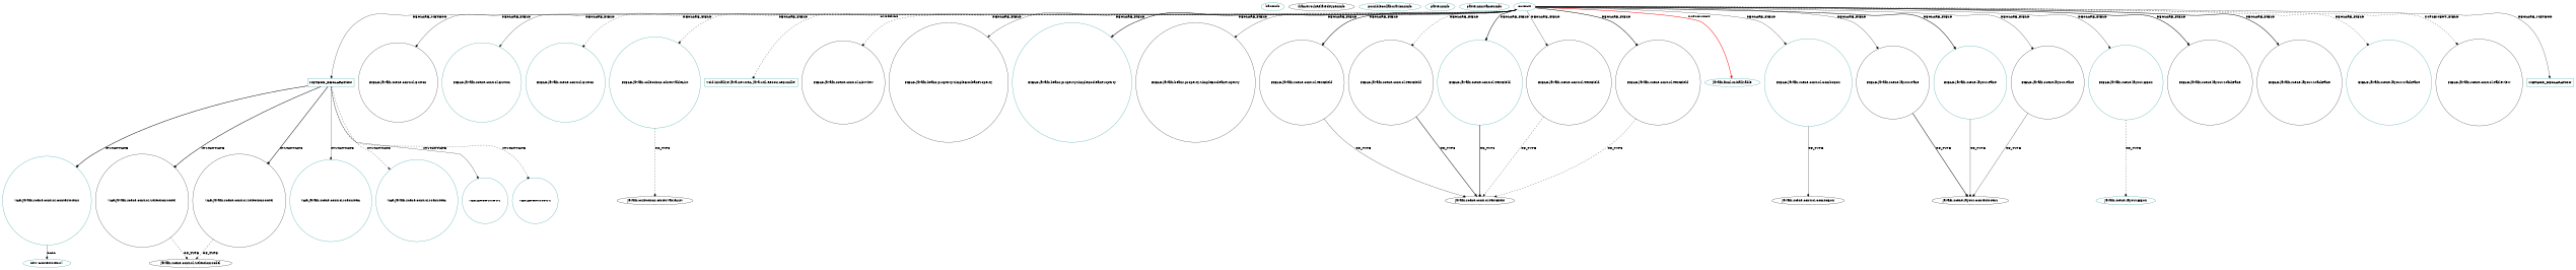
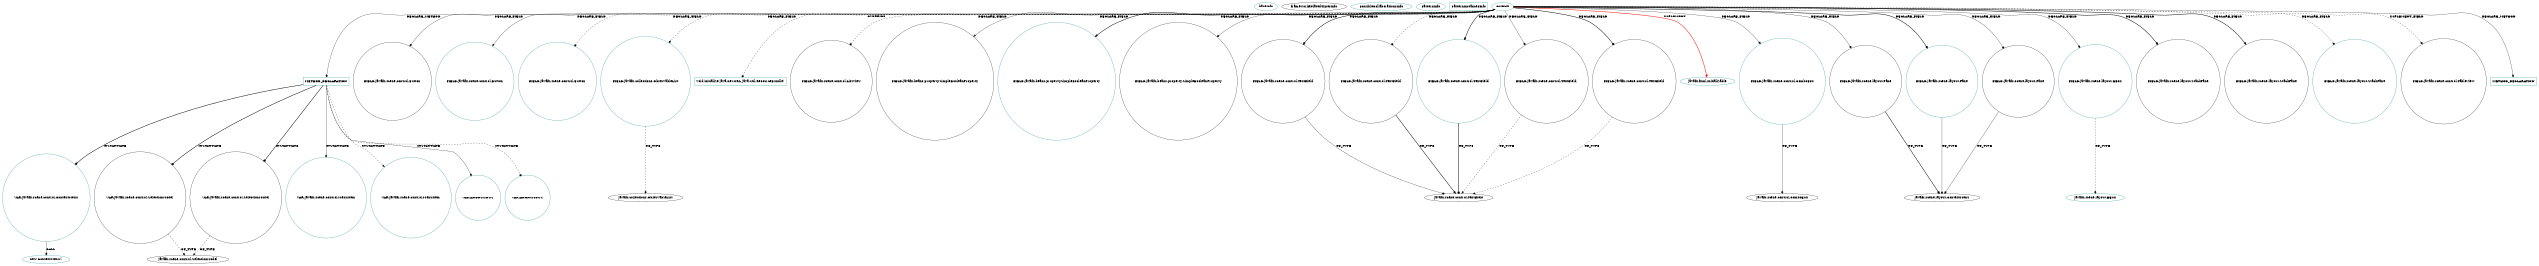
  digraph {
    node [color=teal isFrameworkType=false vertexType=FIELD_DECLARATION shape=circle]
    edge [arrowhead=diamond style=solid]
    baseInfo [category=pattern graphId=2677 isAnonymous=false possibleRelation=false isFrameworkType="" vertexType="" shape=""]
    frameworkRelatedTypesInfo [0="javafx.fxml.Initializable" color=black isFrameworkType="" vertexType="" shape=""]
    possibleCollaborationsInfo [isFrameworkType="" vertexType="" shape=""]
    patternInfo [frequency=2.0 patternRootClient=0 isFrameworkType="" vertexType="" shape=""]
-   patternInstancesInfo [0="hock323-eventManager~/hock323-eventManager/EventManager-master/src/eventManager/controller/pokerTournament/TournamentController.java~TournamentController~3009" 1="hock323-eventManager~/hock323-eventManager/EventManager-master/src/eventManager/controller/pokerTournament/PrizesController.java~PrizesController~2951" isFrameworkType="" vertexType="" shape=""]
+   patternInstancesInfo [0="hock323-eventManager~/hock323-eventManager/EventManager-master/src/eventManager/controller/pokerTournament/TournamentController.java~TournamentController~3009" 1="hock323-eventManager~/hock323-eventManager/EventManager-master/src/eventManager/controller/pokerTournament/PrizesController.java~PrizesController~2951" shape=box isFrameworkType="" vertexType=""]
    n6 [label="new ContextMenu()" vertexType=CONSTRUCTOR_CALL shape=""]
    n7 [label="VAR:javafx.scene.control.ContextMenu" vertexType=VARIABLE_EXPRESION]
    n8 [label=METHOD_DECLARATION shape=box vertexType=CLIENT_METHOD_DECLARATION]
    n9 [color=black label="VAR:javafx.scene.control.SelectionModel" vertexType=VARIABLE_EXPRESION]
    n10 [color=black label="VAR:javafx.scene.control.SelectionModel" vertexType=VARIABLE_EXPRESION]
    n11 [label="VAR:javafx.scene.control.MenuItem" vertexType=VARIABLE_EXPRESION]
    n12 [label="VAR:javafx.scene.control.MenuItem" vertexType=VARIABLE_EXPRESION]
    n13 [label="VAR:ANONYMOUS" vertexType=VARIABLE_EXPRESION]
    n14 [label="VAR:ANONYMOUS" vertexType=VARIABLE_EXPRESION]
    n15 [color=black label="javafx.scene.control.SelectionModel" vertexType=FRAMEWORK_CLASS_TYPE shape=""]
    n16 [label=CLIENT vertexType=ROOT_CLIENT_CLASS_DECLARATION shape=""]
    n17 [color=black label="FIELD:javafx.scene.control.Button"]
    n18 [label="FIELD:javafx.scene.control.Button"]
    n19 [label="FIELD:javafx.scene.control.Button"]
    n20 [label="FIELD:javafx.collections.ObservableList"]
    n21 [label="void initialize(java.net.URL,java.util.ResourceBundle)" shape=box vertexType=OVERRIDING_METHOD_DECLARATION]
    n22 [color=black label="FIELD:javafx.scene.control.ListView"]
    n23 [color=black label="FIELD:javafx.beans.property.SimpleBooleanProperty"]
    n24 [label="FIELD:javafx.beans.property.SimpleBooleanProperty"]
    n25 [color=black label="FIELD:javafx.beans.property.SimpleBooleanProperty"]
    n26 [color=black label="FIELD:javafx.scene.control.TextField"]
    n27 [color=black label="FIELD:javafx.scene.control.TextField"]
    n28 [label="FIELD:javafx.scene.control.TextField"]
    n29 [color=black label="FIELD:javafx.scene.control.TextField"]
    n30 [color=black label="FIELD:javafx.scene.control.TextField"]
    n31 [label="javafx.fxml.Initializable" vertexType=FRAMEWORK_INTERFACE_TYPE shape=""]
    n32 [label="FIELD:javafx.scene.control.ComboBox"]
    n33 [color=black label="FIELD:javafx.scene.layout.Pane"]
    n34 [label="FIELD:javafx.scene.layout.Pane"]
    n35 [color=black label="FIELD:javafx.scene.layout.Pane"]
    n36 [label="FIELD:javafx.scene.layout.HBox"]
    n37 [color=black label="FIELD:javafx.scene.layout.StackPane"]
    n38 [color=black label="FIELD:javafx.scene.layout.StackPane"]
    n39 [label="FIELD:javafx.scene.layout.StackPane"]
    n40 [color=black label="FIELD:javafx.scene.control.TableView"]
    n41 [label=METHOD_DECLARATION shape=box vertexType=CLIENT_METHOD_DECLARATION]
    n42 [color=black label="javafx.collections.ObservableList" vertexType=FRAMEWORK_INTERFACE_TYPE shape=""]
    n43 [color=black label="javafx.scene.control.TextField" vertexType=FRAMEWORK_CLASS_TYPE shape=""]
    n44 [color=black label="javafx.scene.control.ComboBox" vertexType=FRAMEWORK_CLASS_TYPE shape=""]
    n45 [color=black label="javafx.scene.layout.ContextMenu" vertexType=FRAMEWORK_CLASS_TYPE shape=""]
    n46 [label="javafx.scene.layout.HBox" vertexType=FRAMEWORK_CLASS_TYPE shape=""]
    n7 -> n6 [label=CALL]
    n8 -> n7 [label=INSTANTIATE style=bold]
    n8 -> n9 [arrowhead=dot label=INSTANTIATE style=bold]
    n8 -> n10 [arrowhead=dot label=INSTANTIATE style=bold]
    n8 -> n11 [label=INSTANTIATE]
    n8 -> n12 [arrowhead=normal label=INSTANTIATE style=dashed]
    n8 -> n13 [label=INSTANTIATE]
    n8 -> n14 [arrowhead=dot label=INSTANTIATE style=dashed]
    n9 -> n15 [label=OF_TYPE style=dashed]
    n10 -> n15 [arrowhead=normal label=OF_TYPE style=dashed]
    n16 -> n8 [label=DECLARE_METHOD]
    n16 -> n17 [label=DECLARE_FIELD]
    n16 -> n18 [arrowhead=normal label=DECLARE_FIELD]
    n16 -> n19 [arrowhead=dot label=DECLARE_FIELD style=dashed]
    n16 -> n20 [label=DECLARE_FIELD style=dashed]
    n16 -> n21 [arrowhead=dot label=OVERRIDE style=dashed]
    n16 -> n22 [arrowhead=dot label=DECLARE_FIELD style=dashed]
    n16 -> n23 [arrowhead=normal label=DECLARE_FIELD]
    n16 -> n24 [arrowhead=normal label=DECLARE_FIELD style=bold]
    n16 -> n25 [label=DECLARE_FIELD]
    n16 -> n26 [label=DECLARE_FIELD style=bold]
    n16 -> n27 [arrowhead=dot label=DECLARE_FIELD style=dashed]
    n16 -> n28 [label=DECLARE_FIELD style=bold]
    n16 -> n29 [label=DECLARE_FIELD]
    n16 -> n30 [arrowhead=dot label=DECLARE_FIELD style=bold]
    n16 -> n31 [arrowhead=normal color=red label=IMPLEMENT style=bold]
    n16 -> n32 [label=DECLARE_FIELD]
    n16 -> n33 [label=DECLARE_FIELD]
    n16 -> n34 [label=DECLARE_FIELD style=bold]
    n16 -> n35 [arrowhead=dot label=DECLARE_FIELD]
    n16 -> n36 [label=DECLARE_FIELD]
    n16 -> n37 [label=DECLARE_FIELD style=bold]
    n16 -> n38 [arrowhead=normal label=DECLARE_FIELD style=bold]
    n16 -> n39 [arrowhead=dot label=DECLARE_FIELD style=dashed]
    n16 -> n40 [label=IMPLEMENT_FIELD style=dashed]
    n16 -> n41 [label=DECLARE_METHOD]
    n20 -> n42 [label=OF_TYPE style=dashed]
    n26 -> n43 [label=OF_TYPE]
    n27 -> n43 [arrowhead=normal label=OF_TYPE style=bold]
    n28 -> n43 [arrowhead=dot label=OF_TYPE style=bold]
    n29 -> n43 [arrowhead=normal label=OF_TYPE style=dashed]
    n30 -> n43 [arrowhead=normal label=OF_TYPE style=dashed]
    n32 -> n44 [label=OF_TYPE]
    n33 -> n45 [label=OF_TYPE style=bold]
    n34 -> n45 [arrowhead=dot label=OF_TYPE]
    n35 -> n45 [label=OF_TYPE]
    n36 -> n46 [label=OF_TYPE style=dashed]
  }
